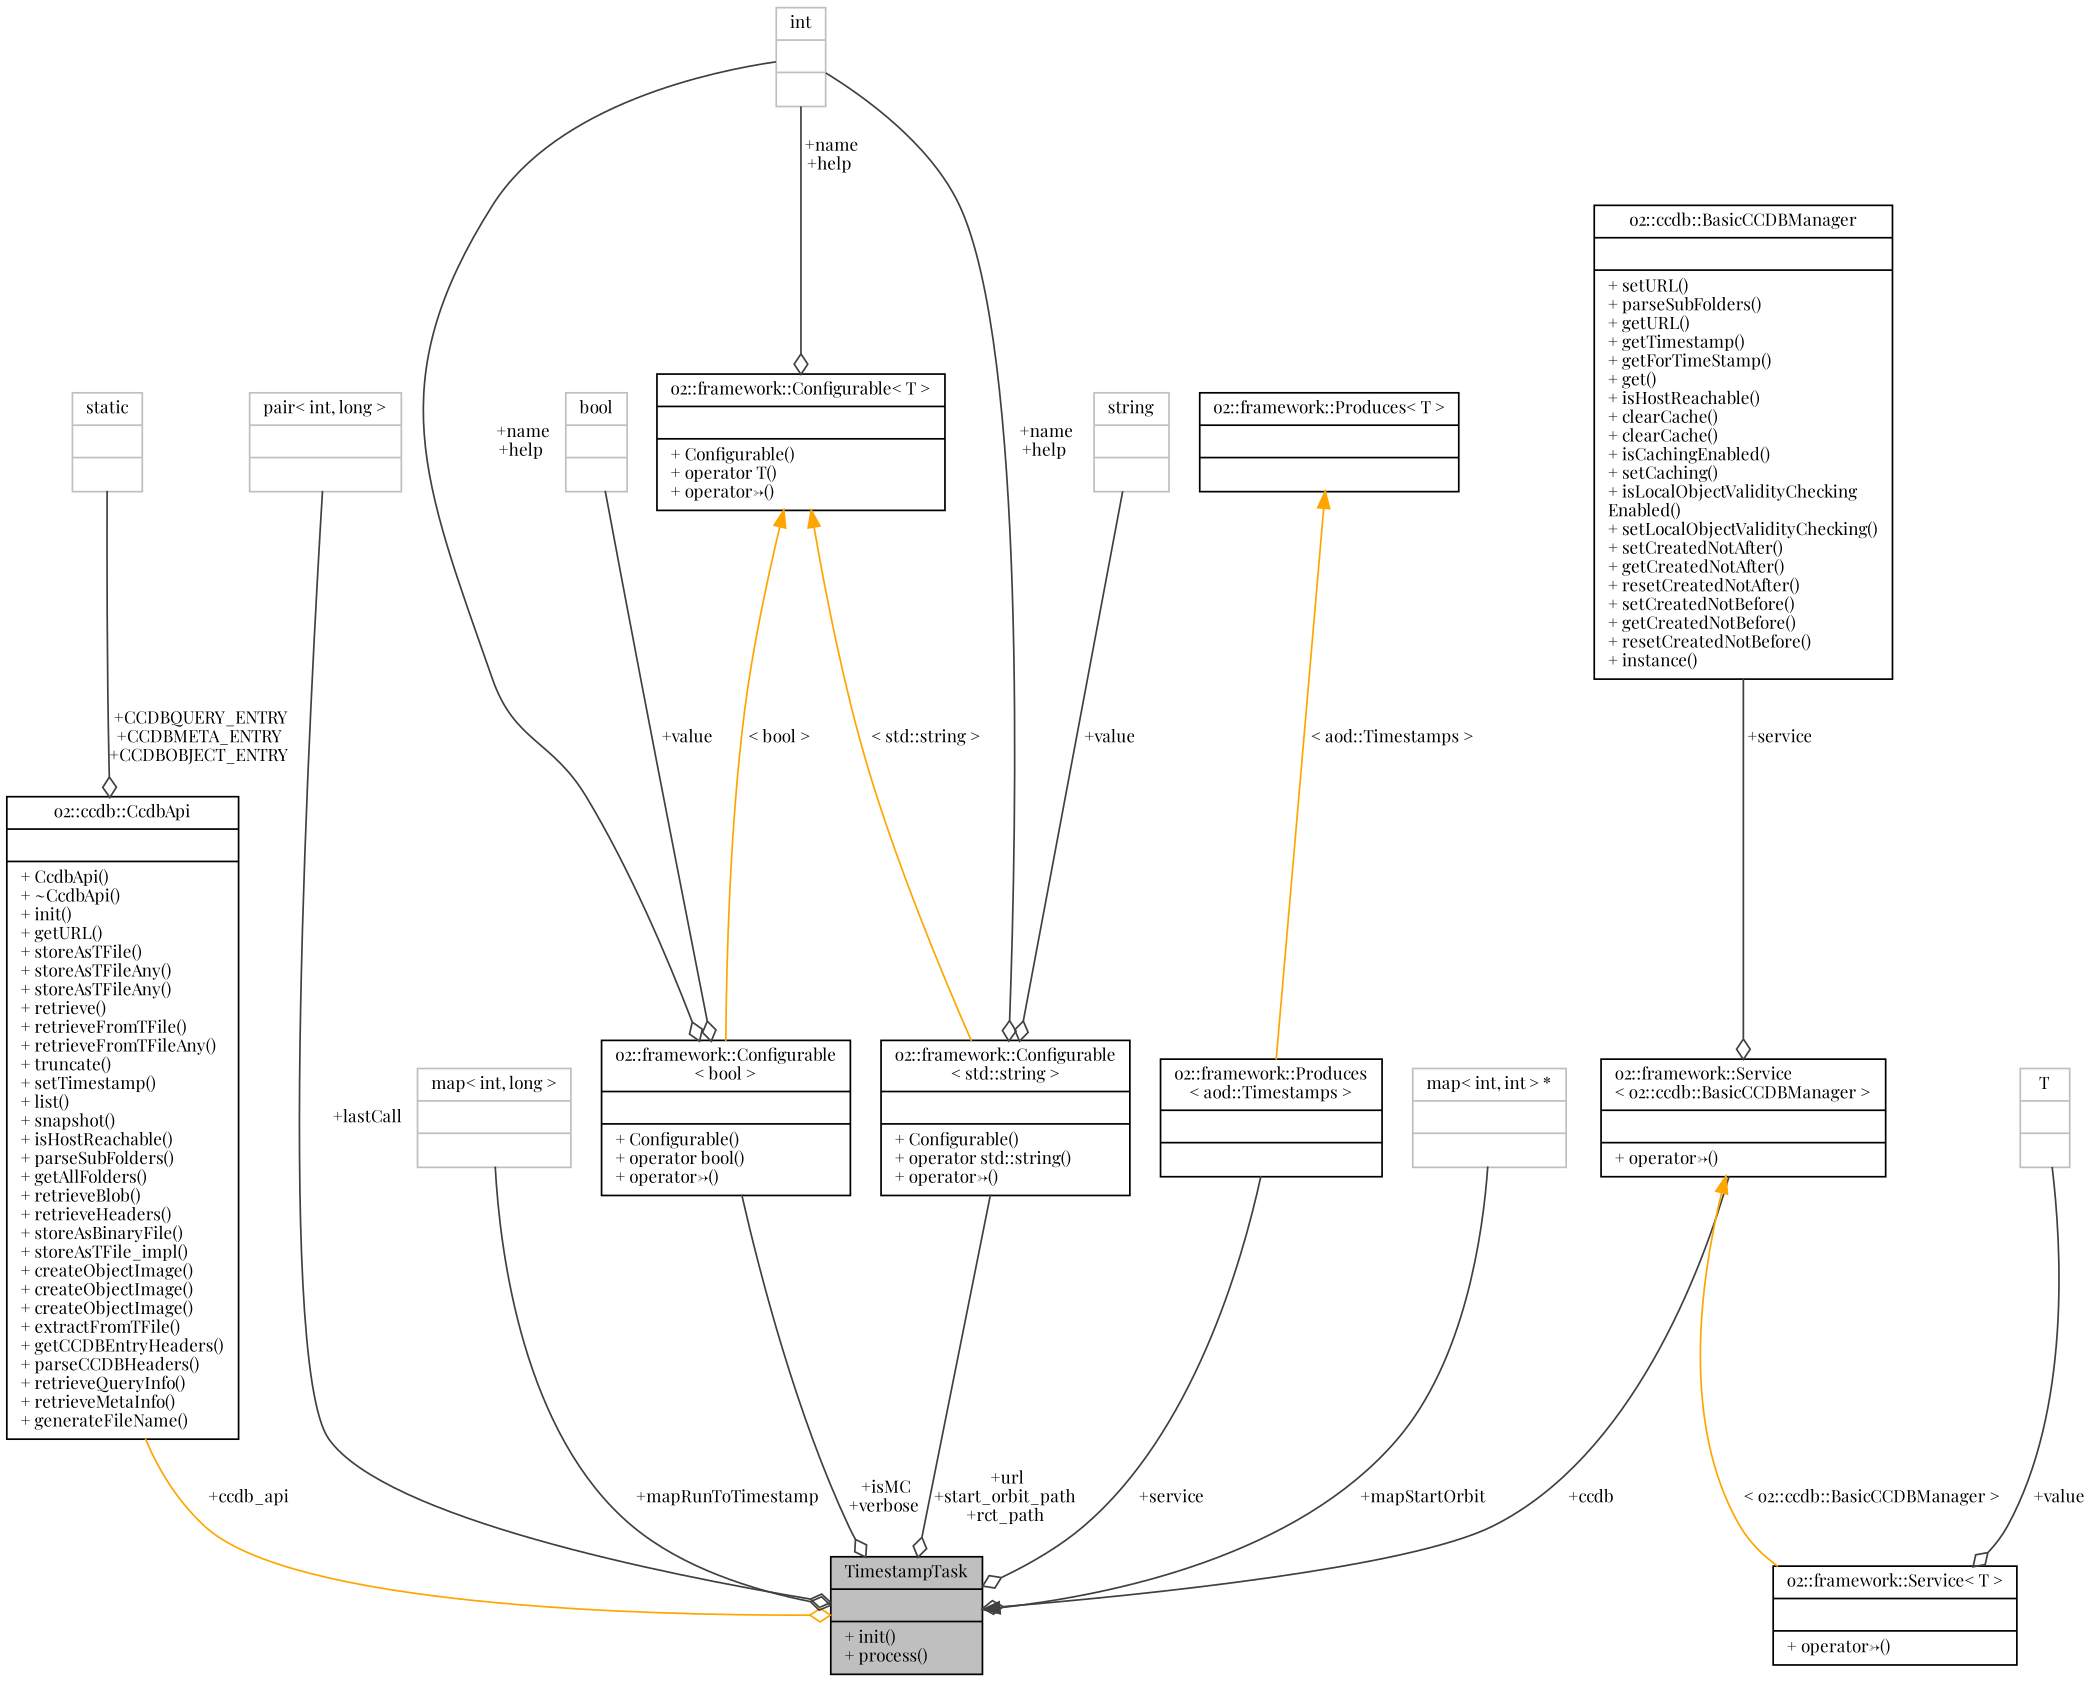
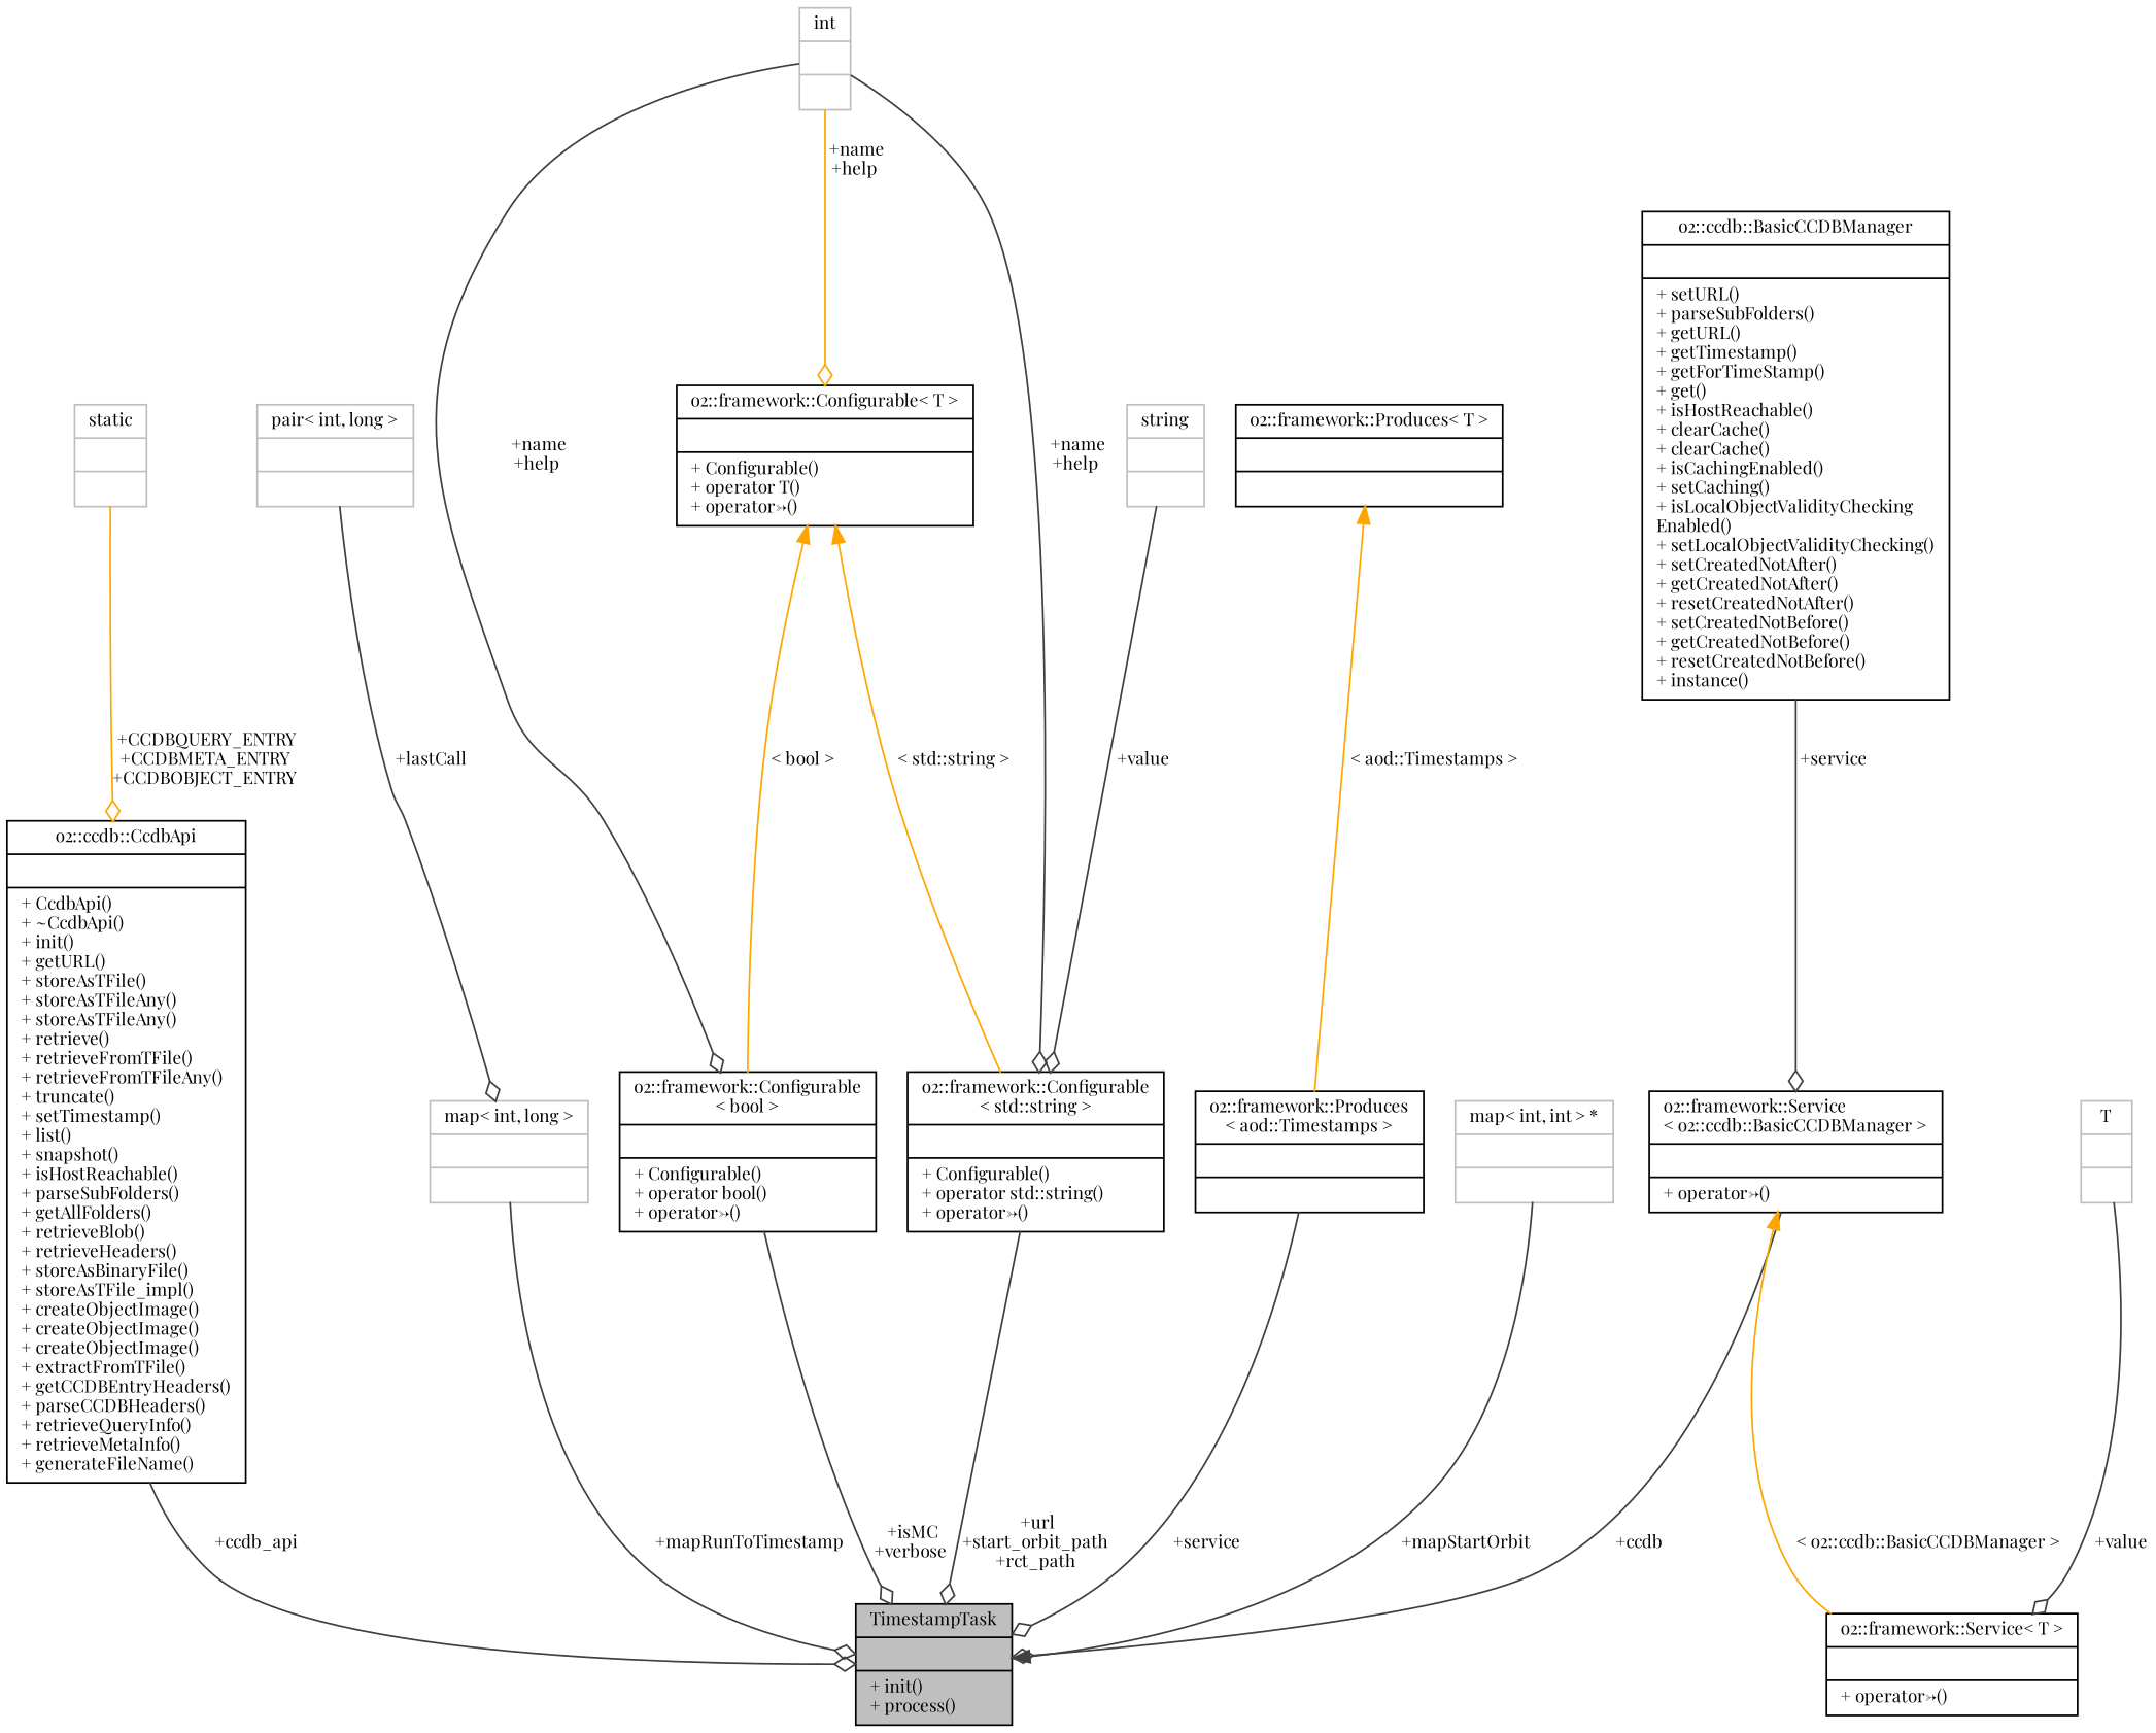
  digraph {
    fontname="Playfair Display"
    node [color=black fontname="Playfair Display" fontsize=10 shape=record]
    edge [arrowhead=odiamond color=grey25 fontname="Playfair Display" fontsize=10 labelfontname=Helvetica labelfontsize=10 style=solid]
    n1 [fillcolor=grey75 fontcolor=black height=0.2 label="{TimestampTask\n||+ init()\l+ process()\l}" style=filled width=0.4]
    n2 [color=grey75 height=0.2 label="{pair\< int, long \>\n||}" width=0.4]
    n3 [color=grey75 height=0.2 label="{map\< int, int \> *\n||}" width=0.4]
    n4 [height=0.2 label="{o2::ccdb::CcdbApi\n||+ CcdbApi()\l+ ~CcdbApi()\l+ init()\l+ getURL()\l+ storeAsTFile()\l+ storeAsTFileAny()\l+ storeAsTFileAny()\l+ retrieve()\l+ retrieveFromTFile()\l+ retrieveFromTFileAny()\l+ truncate()\l+ setTimestamp()\l+ list()\l+ snapshot()\l+ isHostReachable()\l+ parseSubFolders()\l+ getAllFolders()\l+ retrieveBlob()\l+ retrieveHeaders()\l+ storeAsBinaryFile()\l+ storeAsTFile_impl()\l+ createObjectImage()\l+ createObjectImage()\l+ createObjectImage()\l+ extractFromTFile()\l+ getCCDBEntryHeaders()\l+ parseCCDBHeaders()\l+ retrieveQueryInfo()\l+ retrieveMetaInfo()\l+ generateFileName()\l}" width=0.4]
    n5 [color=grey75 height=0.2 label="{static\n||}" width=0.4]
    n6 [height=0.2 label="{o2::framework::Configurable\l\< bool \>\n||+ Configurable()\l+ operator bool()\l+ operator-\>()\l}" width=0.4]
    n7 [color=grey75 height=0.2 label="{int\n||}" width=0.4]
    n8 [height=0.2 label="{o2::framework::Configurable\< T \>\n||+ Configurable()\l+ operator T()\l+ operator-\>()\l}" width=0.4]
    n9 [height=0.2 label="{o2::framework::Configurable\l\< std::string \>\n||+ Configurable()\l+ operator std::string()\l+ operator-\>()\l}" width=0.4]
-   n10 [color=grey75 height=0.2 label="{bool\n||}" width=0.4]
    n11 [color=grey75 height=0.2 label="{T\n||}" width=0.4]
    n12 [height=0.2 label="{o2::framework::Service\< T \>\n||+ operator-\>()\l}" width=0.4]
    n13 [height=0.2 label="{o2::framework::Service\l\< o2::ccdb::BasicCCDBManager \>\n||+ operator-\>()\l}" width=0.4]
    n14 [height=0.2 label="{o2::ccdb::BasicCCDBManager\n||+ setURL()\l+ parseSubFolders()\l+ getURL()\l+ getTimestamp()\l+ getForTimeStamp()\l+ get()\l+ isHostReachable()\l+ clearCache()\l+ clearCache()\l+ isCachingEnabled()\l+ setCaching()\l+ isLocalObjectValidityChecking\lEnabled()\l+ setLocalObjectValidityChecking()\l+ setCreatedNotAfter()\l+ getCreatedNotAfter()\l+ resetCreatedNotAfter()\l+ setCreatedNotBefore()\l+ getCreatedNotBefore()\l+ resetCreatedNotBefore()\l+ instance()\l}" width=0.4]
    n15 [color=grey75 height=0.2 label="{string\n||}" width=0.4]
    n16 [color=grey75 height=0.2 label="{map\< int, long \>\n||}" width=0.4]
    n17 [height=0.2 label="{o2::framework::Produces\l\< aod::Timestamps \>\n||}" width=0.4]
    n18 [height=0.2 label="{o2::framework::Produces\< T \>\n||}" width=0.4]
-   n2 -> n1 [label=" +lastCall"]
+   n2 -> n16 [label=" +lastCall"]
    n3 -> n1 [arrowhead=normal label=" +mapStartOrbit"]
-   n4 -> n1 [color=orange label=" +ccdb_api"]
-   n5 -> n4 [label=" +CCDBQUERY_ENTRY\n+CCDBMETA_ENTRY\n+CCDBOBJECT_ENTRY"]
+   n4 -> n1 [label=" +ccdb_api"]
+   n5 -> n4 [color=orange label=" +CCDBQUERY_ENTRY\n+CCDBMETA_ENTRY\n+CCDBOBJECT_ENTRY"]
    n6 -> n1 [label=" +isMC\n+verbose"]
    n7 -> n6 [label=" +name\n+help"]
-   n7 -> n8 [label=" +name\n+help"]
+   n7 -> n8 [color=orange label=" +name\n+help"]
    n7 -> n9 [label=" +name\n+help"]
    n8 -> n6 [color=orange dir=back label=" \< bool \>" arrowhead=""]
    n8 -> n9 [color=orange dir=back label=" \< std::string \>" arrowhead=""]
    n9 -> n1 [label=" +url\n+start_orbit_path\n+rct_path"]
-   n10 -> n6 [label=" +value"]
    n11 -> n12 [label=" +value"]
    n13 -> n1 [label=" +ccdb"]
    n13 -> n12 [color=orange dir=back label=" \< o2::ccdb::BasicCCDBManager \>" arrowhead=""]
    n14 -> n13 [label=" +service"]
    n15 -> n9 [label=" +value"]
    n16 -> n1 [label=" +mapRunToTimestamp"]
    n17 -> n1 [label=" +service"]
    n18 -> n17 [color=orange dir=back label=" \< aod::Timestamps \>" arrowhead=""]
  }
